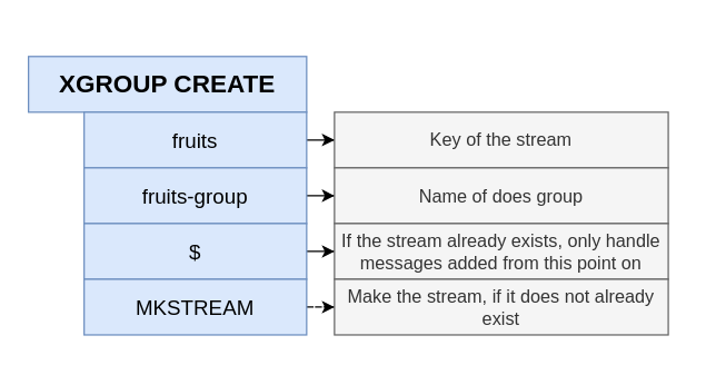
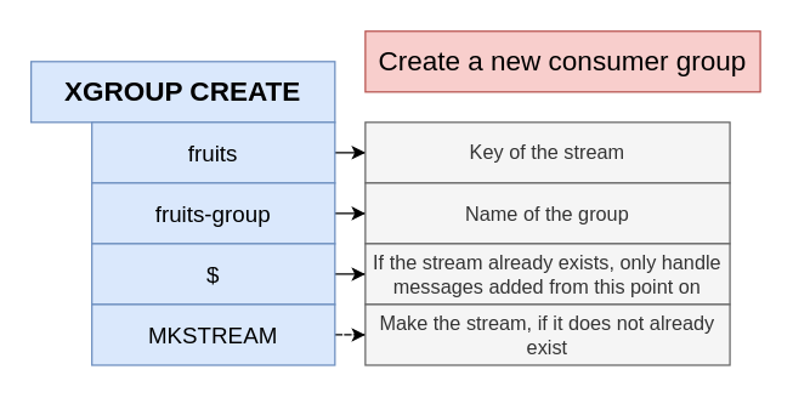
  <mxCell id="0" />
  <mxCell id="1" parent="0" />
  <mxCell id="2" value="XGROUP CREATE" style="rounded=0;whiteSpace=wrap;html=1;fillColor=#dae8fc;strokeColor=#6c8ebf;fontStyle=1;fontSize=18;" vertex="1" parent="1"><mxGeometry x="20" y="40" width="200" height="40" as="geometry" /></mxCell>
  <mxCell id="3" style="edgeStyle=orthogonalEdgeStyle;rounded=0;orthogonalLoop=1;jettySize=auto;html=1;exitX=1;exitY=0.5;exitDx=0;exitDy=0;fontSize=15;" edge="1" parent="1" source="4" target="5"><mxGeometry relative="1" as="geometry" /></mxCell>
  <mxCell id="4" value="fruits" style="rounded=0;whiteSpace=wrap;html=1;fillColor=#dae8fc;strokeColor=#6c8ebf;fontStyle=0;fontSize=15;" vertex="1" parent="1"><mxGeometry x="60" y="80" width="160" height="40" as="geometry" /></mxCell>
  <mxCell id="5" value="Key of the stream" style="rounded=0;whiteSpace=wrap;html=1;fillColor=#f5f5f5;strokeColor=#666666;fontStyle=0;fontSize=13;fontColor=#333333;" vertex="1" parent="1"><mxGeometry x="240" y="80" width="240" height="40" as="geometry" /></mxCell>
+ <mxCell id="6" value="Create a new consumer group" style="rounded=0;whiteSpace=wrap;html=1;fillColor=#f8cecc;strokeColor=#b85450;fontStyle=0;fontSize=18;" vertex="1" parent="1"><mxGeometry x="240" y="20" width="260" height="40" as="geometry" /></mxCell>
  <mxCell id="7" style="edgeStyle=orthogonalEdgeStyle;rounded=0;orthogonalLoop=1;jettySize=auto;html=1;exitX=1;exitY=0.5;exitDx=0;exitDy=0;fontSize=15;" edge="1" parent="1" source="8" target="9"><mxGeometry relative="1" as="geometry" /></mxCell>
  <mxCell id="8" value="fruits-group" style="rounded=0;whiteSpace=wrap;html=1;fillColor=#dae8fc;strokeColor=#6c8ebf;fontStyle=0;fontSize=15;" vertex="1" parent="1"><mxGeometry x="60" y="120" width="160" height="40" as="geometry" /></mxCell>
- <mxCell id="9" value="Name of does group" style="rounded=0;whiteSpace=wrap;html=1;fillColor=#f5f5f5;strokeColor=#666666;fontStyle=0;fontSize=13;fontColor=#333333;" vertex="1" parent="1"><mxGeometry x="240" y="120" width="240" height="40" as="geometry" /></mxCell>
+ <mxCell id="9" value="Name of the group" style="rounded=0;whiteSpace=wrap;html=1;fillColor=#f5f5f5;strokeColor=#666666;fontStyle=0;fontSize=13;fontColor=#333333;" vertex="1" parent="1"><mxGeometry x="240" y="120" width="240" height="40" as="geometry" /></mxCell>
  <mxCell id="10" style="edgeStyle=orthogonalEdgeStyle;rounded=0;orthogonalLoop=1;jettySize=auto;html=1;exitX=1;exitY=0.5;exitDx=0;exitDy=0;fontSize=15;" edge="1" parent="1" source="11" target="12"><mxGeometry relative="1" as="geometry" /></mxCell>
  <mxCell id="11" value="$" style="rounded=0;whiteSpace=wrap;html=1;fillColor=#dae8fc;strokeColor=#6c8ebf;fontStyle=0;fontSize=15;" vertex="1" parent="1"><mxGeometry x="60" y="160" width="160" height="40" as="geometry" /></mxCell>
  <mxCell id="12" value="If the stream already exists, only handle messages added from this point on" style="rounded=0;whiteSpace=wrap;html=1;fillColor=#f5f5f5;strokeColor=#666666;fontStyle=0;fontSize=13;fontColor=#333333;" vertex="1" parent="1"><mxGeometry x="240" y="160" width="240" height="40" as="geometry" /></mxCell>
  <mxCell id="13" style="edgeStyle=orthogonalEdgeStyle;rounded=0;orthogonalLoop=1;jettySize=auto;html=1;exitX=1;exitY=0.5;exitDx=0;exitDy=0;fontSize=15;dashed=1;" edge="1" parent="1" source="14" target="15"><mxGeometry relative="1" as="geometry" /></mxCell>
  <mxCell id="14" value="MKSTREAM" style="rounded=0;whiteSpace=wrap;html=1;fillColor=#dae8fc;strokeColor=#6c8ebf;fontStyle=0;fontSize=15;" vertex="1" parent="1"><mxGeometry x="60" y="200" width="160" height="40" as="geometry" /></mxCell>
  <mxCell id="15" value="Make the stream, if it does not already exist" style="rounded=0;whiteSpace=wrap;html=1;fillColor=#f5f5f5;strokeColor=#666666;fontStyle=0;fontSize=13;fontColor=#333333;" vertex="1" parent="1"><mxGeometry x="240" y="200" width="240" height="40" as="geometry" /></mxCell>
